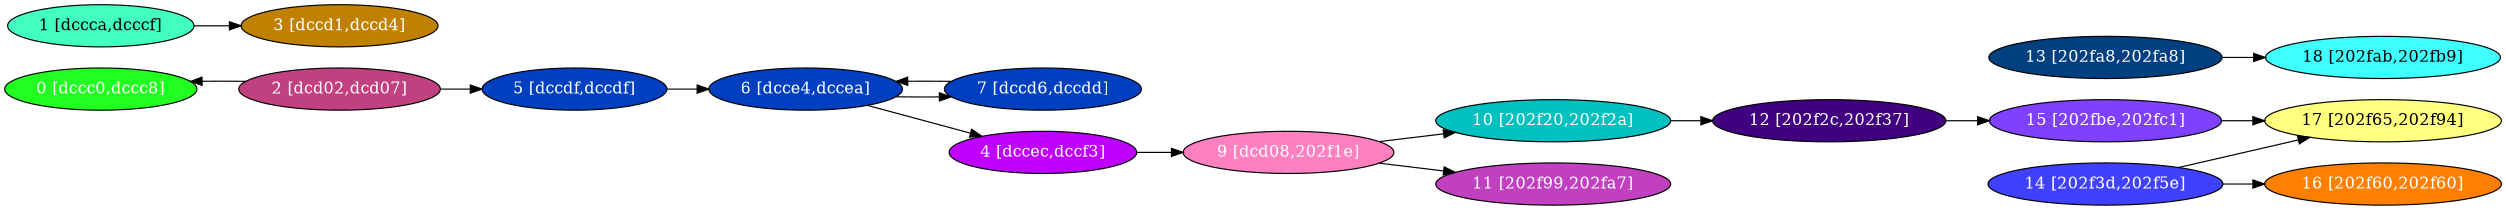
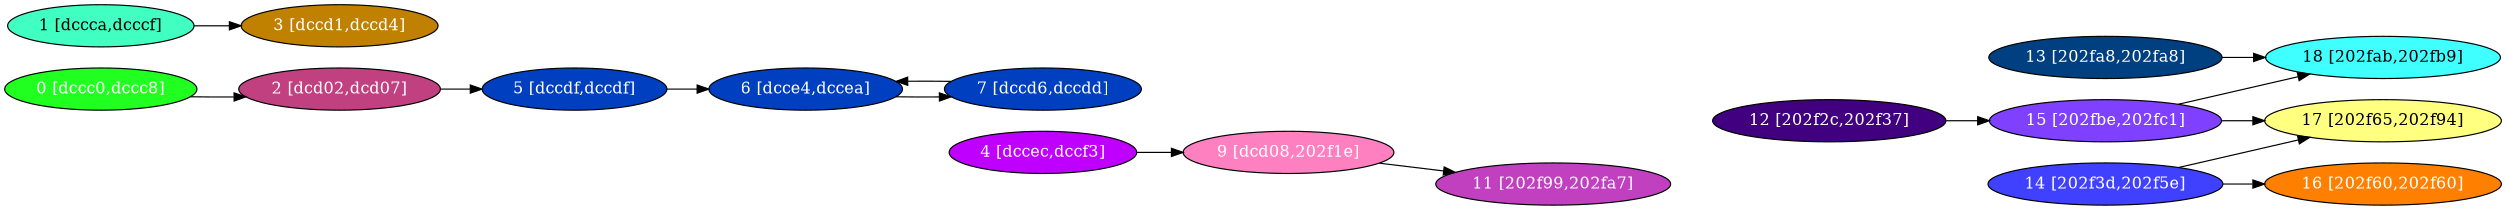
  digraph {
    rankdir=LR
    node [fillcolor="#0040C0" fontcolor="#ffffff" shape=oval style=filled]
    n1 [fillcolor="#20FF20" label="0 [dccc0,dccc8]"]
    n2 [fillcolor="#C04080" label="2 [dcd02,dcd07]"]
    n3 [fillcolor="#40FFC0" fontcolor="#000000" label="1 [dccca,dcccf]"]
    n4 [fillcolor="#C08000" label="3 [dccd1,dccd4]"]
    n5 [label="5 [dccdf,dccdf]"]
    n6 [fillcolor="#C000FF" label="4 [dccec,dccf3]"]
    n7 [fillcolor="#FF80C0" label="9 [dcd08,202f1e]"]
    n8 [label="7 [dccd6,dccdd]"]
    n9 [label="6 [dcce4,dccea]"]
-   n10 [fillcolor="#00C0C0" label="10 [202f20,202f2a]"]
    n11 [fillcolor="#C040C0" label="11 [202f99,202fa7]"]
    n12 [fillcolor="#400080" label="12 [202f2c,202f37]"]
    n13 [fillcolor="#8040FF" label="15 [202fbe,202fc1]"]
    n14 [fillcolor="#004080" label="13 [202fa8,202fa8]"]
    n15 [fillcolor="#40FFFF" fontcolor="#000000" label="18 [202fab,202fb9]"]
    n16 [fillcolor="#4040FF" label="14 [202f3d,202f5e]"]
    n17 [fillcolor="#FF8000" label="16 [202f60,202f60]"]
    n18 [fillcolor="#FFFF80" fontcolor="#000000" label="17 [202f65,202f94]"]
-   n2 -> n1
+   n1 -> n2
    n2 -> n5
    n3 -> n4
    n5 -> n9
    n6 -> n7
-   n7 -> n10
    n7 -> n11
    n8 -> n9
-   n9 -> n6
    n9 -> n8
-   n10 -> n12
    n12 -> n13
+   n13 -> n15
    n13 -> n18
    n14 -> n15
    n16 -> n17
    n16 -> n18
  }
